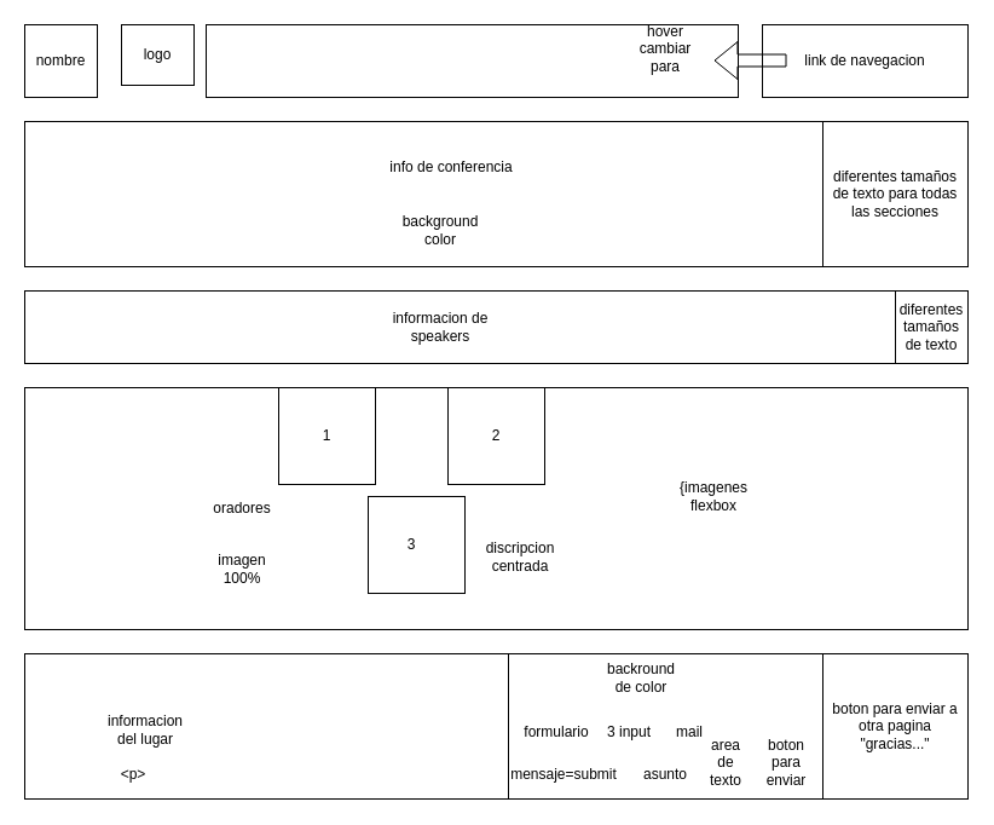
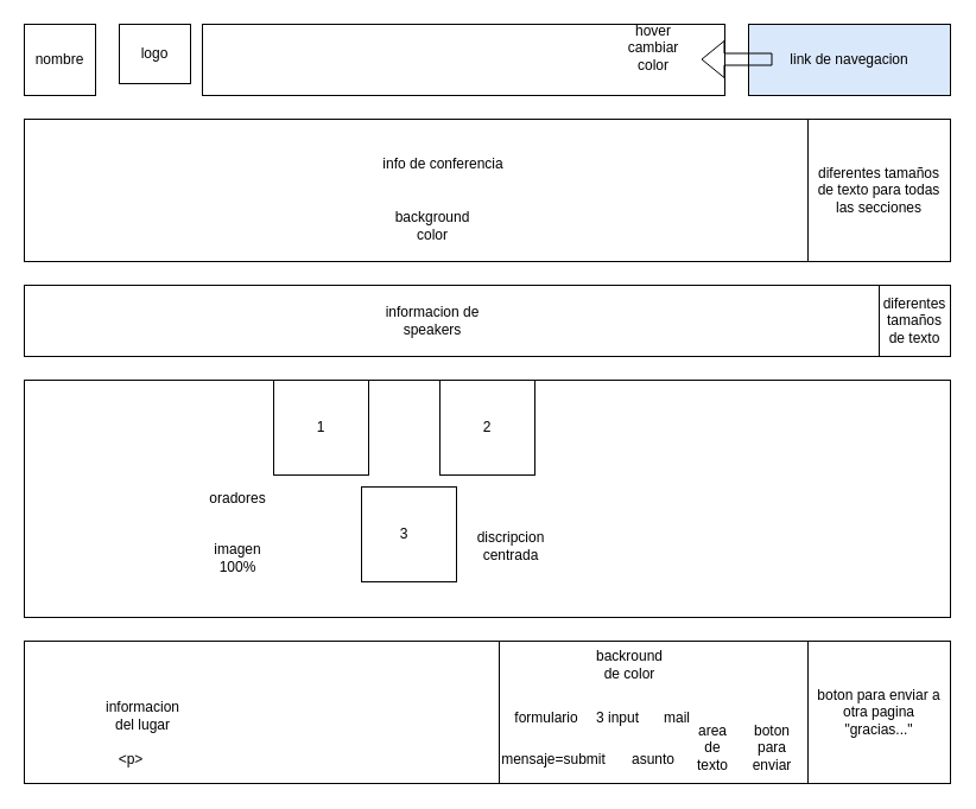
  <mxCell id="0" />
  <mxCell id="1" parent="0" />
  <mxCell id="2" value="" style="rounded=0;whiteSpace=wrap;html=1;" parent="1" vertex="1"><mxGeometry x="170" width="440" height="60" as="geometry" y="20" /></mxCell>
  <mxCell id="3" value="logo" style="whiteSpace=wrap;html=1;aspect=fixed;" parent="1" vertex="1"><mxGeometry x="100" y="20" width="60" height="50" as="geometry" /></mxCell>
  <mxCell id="4" value="nombre" style="whiteSpace=wrap;html=1;aspect=fixed;" parent="1" vertex="1"><mxGeometry x="20" width="60" height="60" as="geometry" y="20" /></mxCell>
- <mxCell id="5" value="link de navegacion" style="rounded=0;whiteSpace=wrap;html=1;" parent="1" vertex="1"><mxGeometry x="630" width="170" height="60" as="geometry" y="20" /></mxCell>
+ <mxCell id="5" value="link de navegacion" style="rounded=0;whiteSpace=wrap;html=1;fillColor=#dae8fc;" parent="1" vertex="1"><mxGeometry x="630" width="170" height="60" as="geometry" y="20" /></mxCell>
  <mxCell id="6" value="" style="shape=flexArrow;endArrow=classic;html=1;" parent="1" edge="1"><mxGeometry width="50" height="50" relative="1" as="geometry"><mxPoint x="650" y="49.5" as="sourcePoint" /><mxPoint x="590" y="49.5" as="targetPoint" /></mxGeometry></mxCell>
- <mxCell id="7" value="hover cambiar para" style="text;html=1;strokeColor=none;fillColor=none;align=center;verticalAlign=middle;whiteSpace=wrap;rounded=0;" parent="1" vertex="1"><mxGeometry x="530" y="30" width="40" height="20" as="geometry" /></mxCell>
+ <mxCell id="7" value="hover cambiar color" style="text;html=1;strokeColor=none;fillColor=none;align=center;verticalAlign=middle;whiteSpace=wrap;rounded=0;" parent="1" vertex="1"><mxGeometry x="530" y="30" width="40" height="20" as="geometry" /></mxCell>
  <mxCell id="8" value="" style="rounded=0;whiteSpace=wrap;html=1;" parent="1" vertex="1"><mxGeometry x="20" y="100" width="780" height="120" as="geometry" /></mxCell>
  <mxCell id="9" value="diferentes tamaños de texto para todas las secciones" style="whiteSpace=wrap;html=1;aspect=fixed;" parent="1" vertex="1"><mxGeometry x="680" y="100" width="120" height="120" as="geometry" /></mxCell>
  <mxCell id="10" value="info de conferencia" style="text;html=1;strokeColor=none;fillColor=none;align=center;verticalAlign=middle;whiteSpace=wrap;rounded=0;" parent="1" vertex="1"><mxGeometry x="300" y="120" width="146" height="35" as="geometry" /></mxCell>
  <mxCell id="11" value="" style="rounded=0;whiteSpace=wrap;html=1;" parent="1" vertex="1"><mxGeometry x="20" y="240" width="780" height="60" as="geometry" /></mxCell>
  <mxCell id="12" value="informacion de speakers" style="text;html=1;strokeColor=none;fillColor=none;align=center;verticalAlign=middle;whiteSpace=wrap;rounded=0;" parent="1" vertex="1"><mxGeometry x="299" y="260" width="130" height="20" as="geometry" /></mxCell>
  <mxCell id="13" value="" style="whiteSpace=wrap;html=1;aspect=fixed;" parent="1" vertex="1"><mxGeometry x="740" y="240" width="60" height="60" as="geometry" /></mxCell>
  <mxCell id="14" value="diferentes tamaños de texto" style="text;html=1;strokeColor=none;fillColor=none;align=center;verticalAlign=middle;whiteSpace=wrap;rounded=0;" parent="1" vertex="1"><mxGeometry x="750" y="260" width="40" height="20" as="geometry" /></mxCell>
  <mxCell id="15" value="" style="rounded=0;whiteSpace=wrap;html=1;" parent="1" vertex="1"><mxGeometry x="20" y="320" width="780" height="200" as="geometry" /></mxCell>
  <mxCell id="16" value="" style="whiteSpace=wrap;html=1;aspect=fixed;" parent="1" vertex="1"><mxGeometry x="230" y="320" width="80" height="80" as="geometry" /></mxCell>
  <mxCell id="17" value="" style="whiteSpace=wrap;html=1;aspect=fixed;" parent="1" vertex="1"><mxGeometry x="370" y="320" width="80" height="80" as="geometry" /></mxCell>
  <mxCell id="18" value="" style="whiteSpace=wrap;html=1;aspect=fixed;" parent="1" vertex="1"><mxGeometry x="304" y="410" width="80" height="80" as="geometry" /></mxCell>
  <mxCell id="19" value="1" style="text;html=1;strokeColor=none;fillColor=none;align=center;verticalAlign=middle;whiteSpace=wrap;rounded=0;" parent="1" vertex="1"><mxGeometry x="250" y="350" width="40" height="20" as="geometry" /></mxCell>
  <mxCell id="20" value="2" style="text;html=1;strokeColor=none;fillColor=none;align=center;verticalAlign=middle;whiteSpace=wrap;rounded=0;" parent="1" vertex="1"><mxGeometry x="390" y="350" width="40" height="20" as="geometry" /></mxCell>
  <mxCell id="21" value="3" style="text;html=1;strokeColor=none;fillColor=none;align=center;verticalAlign=middle;whiteSpace=wrap;rounded=0;" parent="1" vertex="1"><mxGeometry x="320" y="440" width="40" height="20" as="geometry" /></mxCell>
  <mxCell id="22" value="oradores" style="text;html=1;strokeColor=none;fillColor=none;align=center;verticalAlign=middle;whiteSpace=wrap;rounded=0;" parent="1" vertex="1"><mxGeometry x="180" y="410" width="40" height="20" as="geometry" /></mxCell>
  <mxCell id="23" value="imagen 100%" style="text;html=1;strokeColor=none;fillColor=none;align=center;verticalAlign=middle;whiteSpace=wrap;rounded=0;" parent="1" vertex="1"><mxGeometry x="180" y="460" width="40" height="20" as="geometry" /></mxCell>
  <mxCell id="24" value="discripcion centrada" style="text;html=1;strokeColor=none;fillColor=none;align=center;verticalAlign=middle;whiteSpace=wrap;rounded=0;" parent="1" vertex="1"><mxGeometry x="410" y="450" width="40" height="20" as="geometry" /></mxCell>
- <mxCell id="25" value="{imagenes flexbox" style="text;html=1;strokeColor=none;fillColor=none;align=center;verticalAlign=middle;whiteSpace=wrap;rounded=0;" parent="1" vertex="1"><mxGeometry x="570" y="400" width="40" height="20" as="geometry" /></mxCell>
  <mxCell id="26" value="" style="rounded=0;whiteSpace=wrap;html=1;" parent="1" vertex="1"><mxGeometry x="20" y="540" width="780" height="120" as="geometry" /></mxCell>
  <mxCell id="27" value="informacion del lugar" style="text;html=1;strokeColor=none;fillColor=none;align=center;verticalAlign=middle;whiteSpace=wrap;rounded=0;" parent="1" vertex="1"><mxGeometry x="100" y="592.5" width="40" height="20" as="geometry" /></mxCell>
  <mxCell id="28" value="&amp;lt;p&amp;gt;" style="text;html=1;strokeColor=none;fillColor=none;align=center;verticalAlign=middle;whiteSpace=wrap;rounded=0;" parent="1" vertex="1"><mxGeometry x="90" y="630" width="40" height="20" as="geometry" /></mxCell>
  <mxCell id="29" value="backround de color" style="text;html=1;strokeColor=none;fillColor=none;align=center;verticalAlign=middle;whiteSpace=wrap;rounded=0;" parent="1" vertex="1"><mxGeometry x="510" y="550" width="40" height="20" as="geometry" /></mxCell>
  <mxCell id="30" value="formulario" style="text;html=1;strokeColor=none;fillColor=none;align=center;verticalAlign=middle;whiteSpace=wrap;rounded=0;" parent="1" vertex="1"><mxGeometry x="440" y="595" width="40" height="20" as="geometry" /></mxCell>
  <mxCell id="31" value="3 input" style="text;html=1;strokeColor=none;fillColor=none;align=center;verticalAlign=middle;whiteSpace=wrap;rounded=0;" parent="1" vertex="1"><mxGeometry x="500" y="595" width="40" height="20" as="geometry" /></mxCell>
  <mxCell id="32" value="mail" style="text;html=1;strokeColor=none;fillColor=none;align=center;verticalAlign=middle;whiteSpace=wrap;rounded=0;" parent="1" vertex="1"><mxGeometry x="550" y="595" width="40" height="20" as="geometry" /></mxCell>
  <mxCell id="33" value="asunto" style="text;html=1;strokeColor=none;fillColor=none;align=center;verticalAlign=middle;whiteSpace=wrap;rounded=0;" parent="1" vertex="1"><mxGeometry x="530" y="630" width="40" height="20" as="geometry" /></mxCell>
  <mxCell id="34" value="area de texto" style="text;html=1;strokeColor=none;fillColor=none;align=center;verticalAlign=middle;whiteSpace=wrap;rounded=0;" parent="1" vertex="1"><mxGeometry x="580" y="620" width="40" height="20" as="geometry" /></mxCell>
  <mxCell id="35" value="boton para enviar" style="text;html=1;strokeColor=none;fillColor=none;align=center;verticalAlign=middle;whiteSpace=wrap;rounded=0;" parent="1" vertex="1"><mxGeometry x="630" y="620" width="40" height="20" as="geometry" /></mxCell>
  <mxCell id="36" value="mensaje=submit" style="text;html=1;strokeColor=none;fillColor=none;align=center;verticalAlign=middle;whiteSpace=wrap;rounded=0;" parent="1" vertex="1"><mxGeometry x="446" y="630" width="40" height="20" as="geometry" /></mxCell>
  <mxCell id="37" value="background color" style="text;html=1;strokeColor=none;fillColor=none;align=center;verticalAlign=middle;whiteSpace=wrap;rounded=0;" parent="1" vertex="1"><mxGeometry x="344" y="180" width="40" height="20" as="geometry" /></mxCell>
  <mxCell id="38" value="" style="endArrow=none;html=1;" parent="1" edge="1"><mxGeometry width="50" height="50" relative="1" as="geometry"><mxPoint x="420" y="660" as="sourcePoint" /><mxPoint x="420" y="540" as="targetPoint" /></mxGeometry></mxCell>
  <mxCell id="39" value="boton para enviar a otra pagina &quot;gracias...&quot;" style="whiteSpace=wrap;html=1;aspect=fixed;" parent="1" vertex="1"><mxGeometry x="680" y="540" width="120" height="120" as="geometry" /></mxCell>
